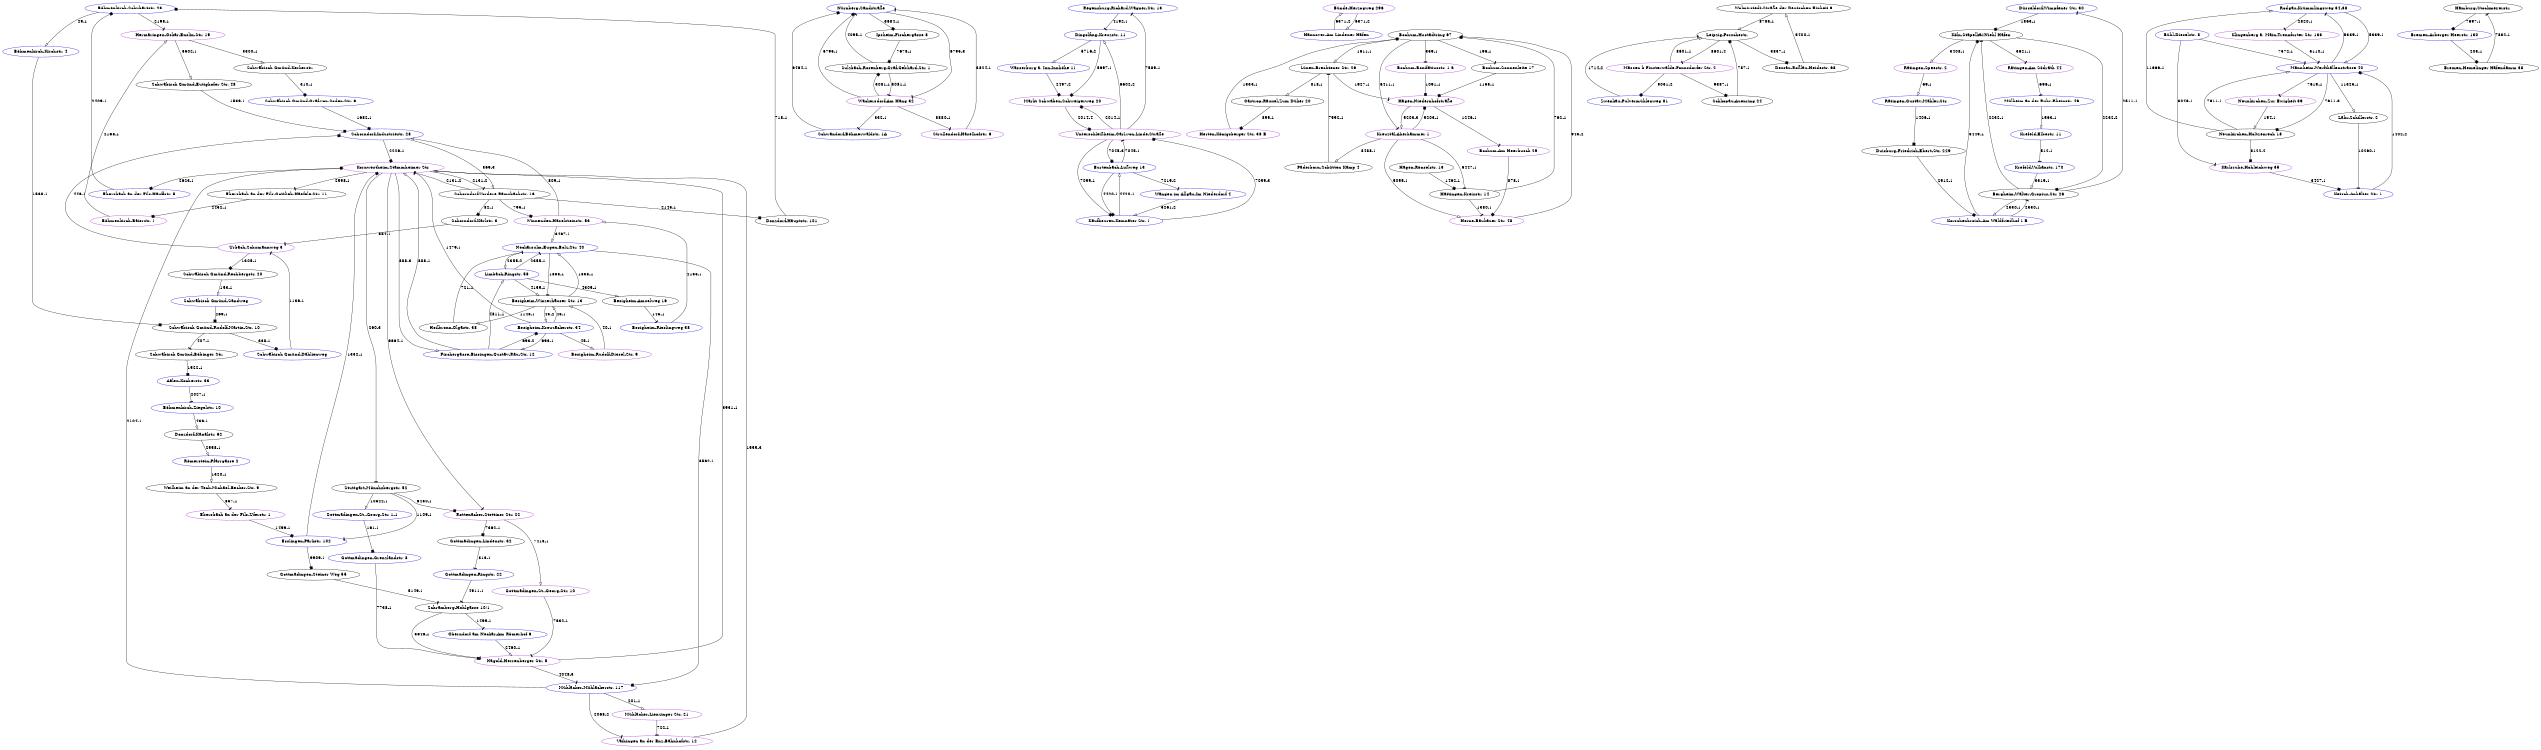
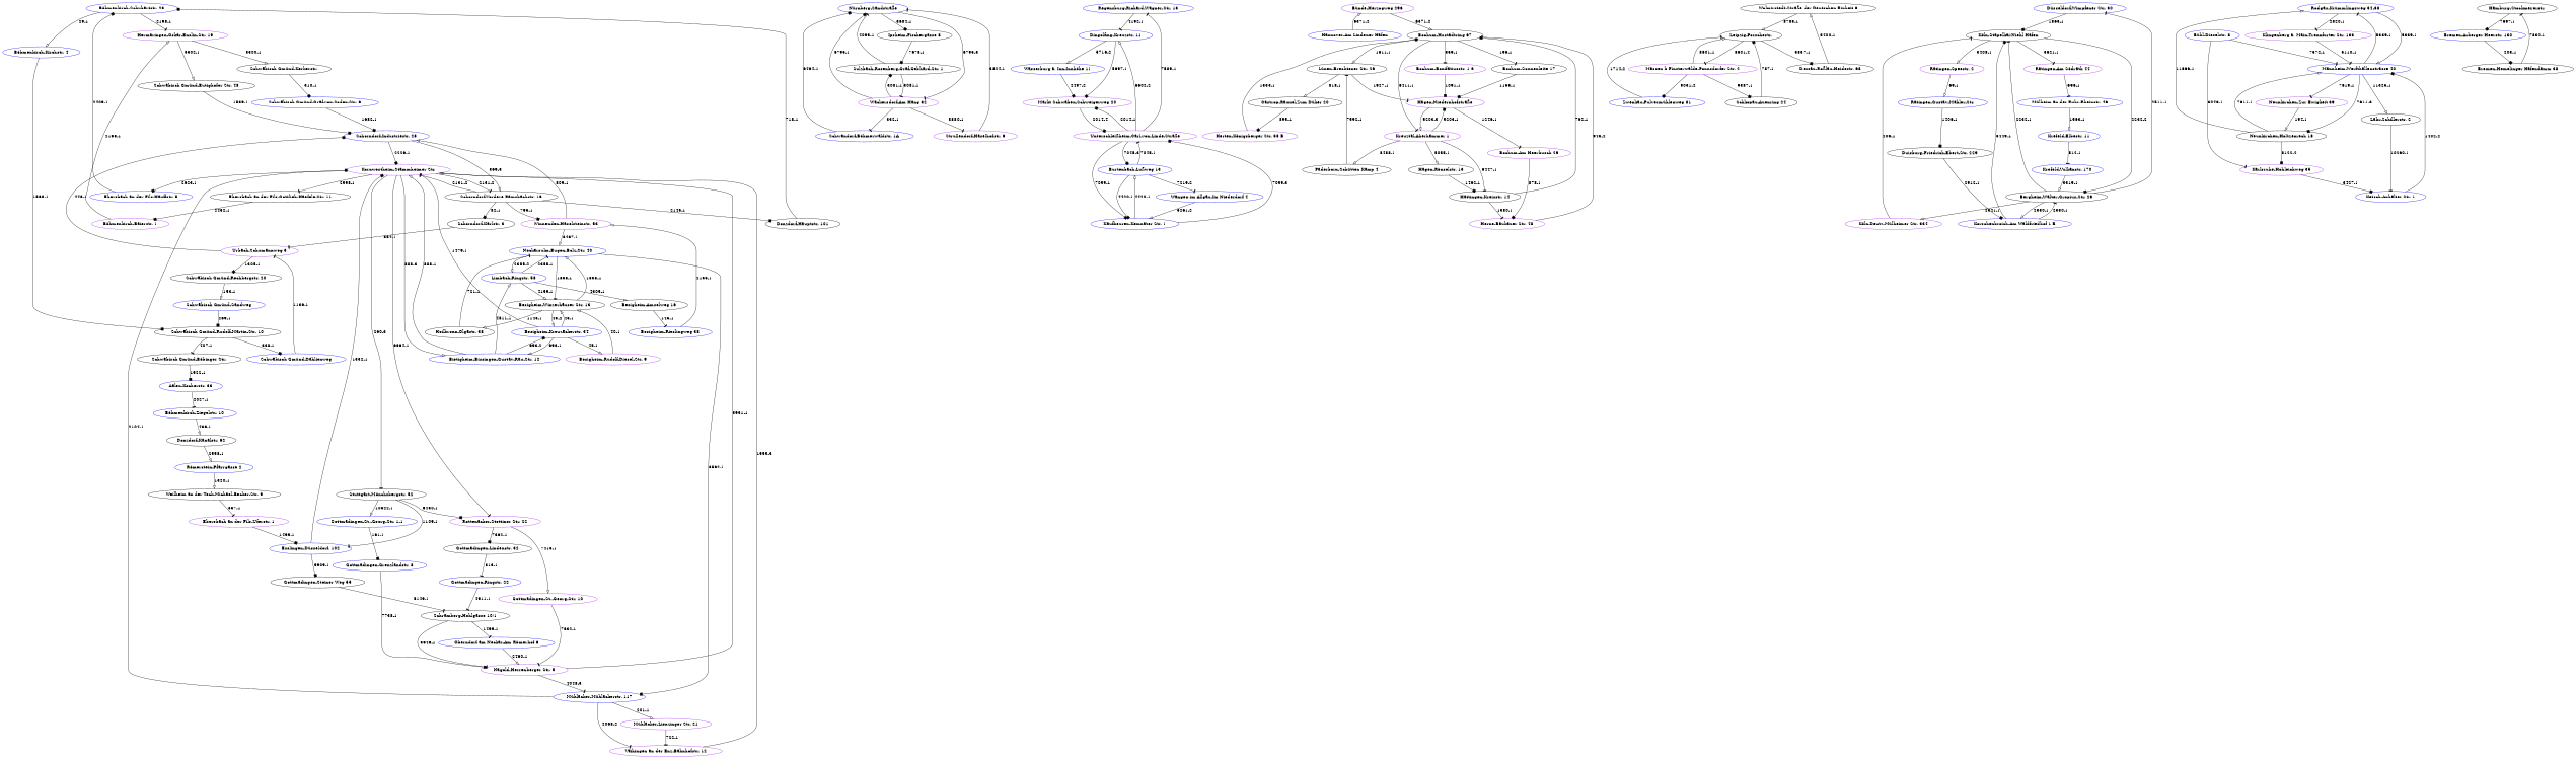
  digraph {
    node [color=blue]
    edge [arrowhead=box]
    n1 [label="Böhmenkirch-Schubartstr. 23"]
    n2 [color=purple label="Hermaringen-Oskar-Enslin-Str. 19"]
    n3 [label="Böhmenkirch-Kirchstr. 4"]
    n4 [color=black label="Schwäbisch Gmünd-Eutighofer Str. 48"]
    n5 [color=black label="Schwäbisch Gmünd-Kerkerstr."]
    n6 [color=black label="Schwäbisch Gmünd-Rudolf-Martin-Str. 10"]
    n7 [label="Böhmenkirch-Ziegelstr. 10"]
    n8 [color=black label="Donzdorf-Kanalstr. 62"]
    n9 [label="Römerstein-Pfarrgasse 2"]
    n10 [label="Schorndorf-Industriestr. 28"]
    n11 [label="Schwäbisch Gmünd-Graf-von-Soden-Str. 6"]
    n12 [color=purple label="Rottenacker-Stettiner Str. 22"]
    n13 [color=black label="Gottmadingen-Lindenstr. 32"]
    n14 [color=purple label="Gottmadingen-St.-Georg-Str. 10"]
    n15 [label="Gottmadingen-Ringstr. 22"]
    n16 [color=purple label="Nagold-Herrenberger Str. 5"]
    n17 [label="Nürnberg-Sandstraße"]
    n18 [color=black label="Ipsheim-Fischergasse 8"]
    n19 [color=purple label="Wackersdorf-Am Hang 32"]
    n20 [color=black label="Sulzbach-Rosenberg-Graf-Gebhard-Str. 1"]
    n21 [label="Schwandorf-Böhmerwaldstr. 1A"]
    n22 [color=purple label="Strullendorf-Haselhofstr. 6"]
    n23 [label="Regensburg-Richard-Wagner-Str. 13"]
    n24 [label="Dingolfing-Kreuzstr. 11"]
    n25 [label="Wasserburg a. Inn-Innhöhe 11"]
    n26 [color=purple label="Markt Schwaben-Schweigerweg 20"]
    n27 [color=purple label="Bünde-Herzogweg 296"]
    n28 [label="Hannover-Am Lindener Hafen"]
    n29 [color=black label="Paderborn-Schütten Kamp 4"]
    n30 [color=black label="Lünen-Brechtener Str. 26"]
    n31 [color=black label="Castrop-Rauxel-Zum Düker 20"]
    n32 [color=purple label="Hagen-Niedernhofstraße"]
    n33 [color=black label="Wolmirstedt-Straße der Deutschen Einheit 6"]
    n34 [color=black label="Leipzig-Porschestr."]
    n35 [color=purple label="Massen b Finsterwalde-Ponnsdorfer Str. 2"]
    n36 [color=black label="Dessau-Roßlau-Heidestr. 68"]
    n37 [label="Düsseldorf-Wimpfener Str. 30"]
    n38 [color=black label="Köln-Stapelkai/Niehl Hafen"]
    n39 [color=purple label="Ratingen-Am Södrath 44"]
    n40 [color=purple label="Ratingen-Speestr. 2"]
    n41 [color=black label="Bergheim-Walter-Gropius-Str. 26"]
    n42 [label="Mülheim an der Ruhr-Rheinstr. 46"]
    n43 [label="Krefeld-Elbestr. 11"]
    n44 [label="Ratingen-Gustav-Mahler-Str."]
    n45 [color=black label="Duisburg-Friedrich-Ebert-Str. 229"]
    n46 [label="Korschenbroich-Am Waldfriedhof 1 B"]
+   n47 [color=purple label="Köln-Deutz-Mülheimer Str. 334"]
    n48 [color=purple label="Herten-Königsberger Str. 38 B"]
    n49 [color=purple label="Kreuztal-Aherhammer 1"]
    n50 [color=purple label="Bochum-Am Heerbusch 29"]
    n51 [color=black label="Bochum-Hustadtring 67"]
    n52 [label="Zwenkau-Pulvermühlenweg 81"]
    n53 [color=black label="Schkopau-Auenring 24"]
    n54 [color=purple label="Herne-Baukauer Str. 48"]
    n55 [color=purple label="Bochum-Bonifatiusstr. 1 a"]
    n56 [color=black label="Bochum-Sonnenleite 17"]
    n57 [color=black label="Hattingen-Kreisstr. 14"]
    n58 [color=black label="Hagen-Rönselstr. 13"]
    n59 [label="Krefeld-Vulkanstr. 170"]
    n60 [label="Rodgau-Krümmlingsweg 34-38"]
    n61 [color=purple label="Klingenberg a. Main-Trennfurter Str. 133"]
    n62 [label="Mannheim-Werfthallenstrasse 40"]
    n63 [color=black label="Neunkirchen-Holtzenrech 18"]
    n64 [color=purple label="Neunkirchen-Zur Ewigkeit 39"]
    n65 [color=black label="Lahr-Schillerstr. 2"]
    n66 [color=purple label="Karlsruhe-Hohleichweg 35"]
    n67 [label="Bühl-Dieselstr. 8"]
    n68 [label="Ketsch-Anhalter Str. 1"]
    n69 [color=black label="Stuttgart-Mönchsbergstr. 52"]
-   n70 [label="Esslingen-Parkstr. 102"]
+   n70 [label="Esslingen-Düsseldorf. 102"]
    n71 [label="Gottmadingen-St.-Georg-Str. 1-1"]
    n72 [color=purple label="Kornwestheim-Stammheimer Str."]
    n73 [color=black label="Gottmadingen-Steiner Weg 55"]
    n74 [label="Gottmadingen-Grenzlandstr. 8"]
    n75 [color=black label="Ebersbach an der Fils-Gottlieb-Haefele-Str. 11"]
    n76 [label="Ebersbach an der Fils-Hauffstr. 5"]
    n77 [color=black label="Schorndorf-Vordere Ramsbachstr. 16"]
-   n78 [label="Fischergasse-Bissingen-Gustav-Rau-Str. 12"]
+   n78 [label="Bietigheim-Bissingen-Gustav-Rau-Str. 12"]
    n79 [color=purple label="Böhmenkirch-Baierstr. 1"]
    n80 [color=purple label="Winnenden-Haselsteinstr. 53"]
    n81 [color=black label="Donzdorf-Hauptstr. 101"]
    n82 [color=black label="Schorndorf-Karlstr. 3"]
    n83 [label="Limbach-Ringstr. 58"]
    n84 [label="Besigheim-Kreuzäckerstr. 34"]
    n85 [label="Neckarsulm-Eugen-Bolz-Str. 40"]
    n86 [label="Mühlacker-Mühlackerstr. 117"]
    n87 [color=black label="Besigheim-Winzerhäuser Str. 13"]
    n88 [color=purple label="Vaihingen an der Enz-Bahnhofstr. 12"]
    n89 [color=purple label="Mühlacker-Lienzinger Str. 21"]
    n90 [color=black label="Weilheim an der Teck-Michael-Becker-Str. 9"]
    n91 [color=purple label="Ebersbach an der Fils-Uferstr. 1"]
    n92 [label="Aalen-Kocherstr. 33"]
    n93 [color=black label="Schwäbisch Gmünd-Rechbergstr. 20"]
    n94 [label="Schwäbisch Gmünd-Sandweg"]
    n95 [color=black label="Schwäbisch Gmünd-Böbinger Str."]
    n96 [label="Schwäbisch Gmünd-Dahlienweg"]
    n97 [color=purple label="Urbach-Schumannweg 3"]
    n98 [color=black label="Schramberg-Hohlgasse 10/1"]
    n99 [color=black label="Heilbronn-Olgastr. 38"]
    n100 [color=black label="Hamburg-Stockmeyerstr."]
    n101 [label="Bremen-Arberger Heerstr. 130"]
    n102 [color=black label="Bremen-Hemelinger Hafendamm 38"]
    n103 [color=black label="Besigheim-Amselweg 16"]
    n104 [color=purple label="Besigheim-Rudolf-Diesel-Str. 9"]
    n105 [label="Besigheim-Rieslingweg 38"]
    n106 [label="Oberndorf am Neckar-Am Römerhof 6"]
    n107 [color=purple label="Unterschleißheim-Carl-von-Linde-Straße"]
    n108 [label="Kaufbeuren-Kemnater Str. 1"]
    n109 [label="Burtenbach-Lußweg 13"]
    n110 [label="Wangen im Allgäu-Im Niederdorf 4"]
    n1 -> n2 [arrowhead=tee label="2198-1"]
    n1 -> n3 [arrowhead=onormal label="29-1"]
    n2 -> n4 [arrowhead=onormal label="3502-1"]
    n2 -> n5 [arrowhead=onormal label="3300-1"]
    n3 -> n6 [label="1568-1"]
    n4 -> n10 [label="1539-1"]
    n5 -> n11 [label="310-1"]
    n6 -> n95 [arrowhead=tee label="407-1"]
    n6 -> n96 [label="338-1"]
    n7 -> n8 [arrowhead=onormal label="436-1"]
    n8 -> n9 [arrowhead=onormal label="2558-1"]
    n9 -> n90 [arrowhead=onormal label="1320-1"]
    n10 -> n72 [label="2226-1"]
    n10 -> n77 [arrowhead=onormal label="369-3"]
    n11 -> n10 [label="1682-1"]
    n12 -> n13 [label="7362-1"]
    n12 -> n14 [arrowhead=onormal label="7413-1"]
    n13 -> n15 [arrowhead=tee label="313-1"]
    n14 -> n16 [arrowhead=tee label="7632-1"]
    n15 -> n98 [arrowhead=tee label="4911-1"]
    n16 -> n72 [arrowhead=onormal label="3931-1"]
    n16 -> n86 [arrowhead=tee label="4048-3"]
    n17 -> n18 [label="3684-1"]
    n17 -> n19 [arrowhead=tee label="6795-3"]
    n18 -> n20 [label="7678-1"]
    n19 -> n17 [label="6795-1"]
    n19 -> n20 [label="3081-1"]
    n19 -> n21 [arrowhead=tee label="332-1"]
    n19 -> n22 [arrowhead=tee label="8880-1"]
    n20 -> n17 [arrowhead=tee label="4095-1"]
    n20 -> n19 [arrowhead=tee label="3081-1"]
    n21 -> n17 [label="6464-1"]
    n22 -> n17 [arrowhead=tee label="3824-1"]
    n23 -> n24 [arrowhead=tee label="4192-1"]
    n24 -> n25 [arrowhead=onormal label="5716-2"]
    n24 -> n26 [label="5697-1"]
    n25 -> n26 [label="2497-2"]
    n26 -> n107 [label="2014-4"]
-   n27 -> n28 [arrowhead=onormal label="6371-2"]
+   n27 -> n51 [arrowhead=onormal label="6371-2"]
    n28 -> n27 [arrowhead=onormal label="6371-2"]
    n29 -> n30 [arrowhead=tee label="7592-1"]
    n30 -> n31 [arrowhead=onormal label="818-1"]
    n30 -> n32 [arrowhead=tee label="1927-1"]
    n31 -> n48 [label="895-1"]
    n32 -> n49 [arrowhead=onormal label="5203-3"]
    n32 -> n50 [arrowhead=tee label="1246-1"]
    n33 -> n34 [arrowhead=onormal label="8783-1"]
    n34 -> n35 [arrowhead=tee label="8601-4"]
    n34 -> n36 [label="3837-1"]
    n35 -> n34 [arrowhead=onormal label="8601-1"]
    n35 -> n52 [label="9031-2"]
    n35 -> n53 [label="9387-1"]
    n36 -> n33 [arrowhead=onormal label="5400-1"]
    n37 -> n38 [label="1863-1"]
    n38 -> n39 [arrowhead=tee label="3621-1"]
    n38 -> n40 [arrowhead=onormal label="3408-1"]
    n38 -> n41 [label="2232-2"]
    n39 -> n42 [arrowhead=tee label="696-1"]
    n40 -> n44 [arrowhead=onormal label="69-1"]
    n41 -> n37 [arrowhead=tee label="2511-1"]
    n41 -> n38 [arrowhead=tee label="2232-1"]
    n41 -> n46 [arrowhead=onormal label="2330-1"]
+   n41 -> n47 [arrowhead=onormal label="2341-1"]
    n42 -> n43 [arrowhead=onormal label="1563-1"]
    n43 -> n59 [arrowhead=tee label="512-1"]
    n44 -> n45 [label="1406-1"]
    n45 -> n46 [label="2912-1"]
    n46 -> n38 [label="3449-1"]
    n46 -> n41 [arrowhead=tee label="2330-1"]
+   n47 -> n38 [arrowhead=tee label="206-1"]
    n48 -> n51 [label="1333-1"]
    n49 -> n29 [arrowhead=onormal label="8488-1"]
    n49 -> n32 [label="5203-1"]
    n49 -> n57 [arrowhead=tee label="6447-1"]
-   n49 -> n54 [arrowhead=onormal label="5055-1"]
+   n49 -> n58 [arrowhead=onormal label="5055-1"]
    n50 -> n54 [label="878-1"]
    n51 -> n30 [arrowhead=onormal label="1611-1"]
    n51 -> n49 [arrowhead=tee label="6411-1"]
    n51 -> n55 [arrowhead=tee label="359-1"]
    n51 -> n56 [arrowhead=tee label="196-1"]
    n52 -> n34 [arrowhead=tee label="1714-2"]
    n53 -> n34 [label="787-1"]
    n54 -> n51 [arrowhead=tee label="943-2"]
    n55 -> n32 [label="1091-1"]
    n56 -> n32 [label="1155-1"]
    n57 -> n51 [label="762-1"]
    n57 -> n54 [arrowhead=tee label="1380-1"]
    n58 -> n57 [label="1462-1"]
    n59 -> n41 [arrowhead=onormal label="3319-1"]
    n60 -> n61 [arrowhead=tee label="2820-1"]
    n60 -> n62 [arrowhead=onormal label="5339-1"]
    n61 -> n62 [arrowhead=tee label="5110-1"]
    n62 -> n60 [arrowhead=tee label="5339-1"]
    n62 -> n63 [label="7611-3"]
    n62 -> n64 [arrowhead=tee label="7619-1"]
    n62 -> n65 [arrowhead=onormal label="11325-1"]
    n63 -> n60 [arrowhead=onormal label="11666-1"]
    n63 -> n62 [arrowhead=onormal label="7611-1"]
    n63 -> n66 [label="8122-2"]
    n64 -> n63 [arrowhead=onormal label="194-1"]
    n65 -> n68 [arrowhead=tee label="10260-1"]
    n66 -> n68 [label="3427-1"]
    n67 -> n62 [arrowhead=tee label="7572-1"]
    n67 -> n66 [arrowhead=tee label="3046-1"]
    n68 -> n62 [label="1402-2"]
    n69 -> n12 [label="6430-1"]
    n69 -> n70 [arrowhead=tee label="1109-1"]
    n69 -> n71 [arrowhead=onormal label="10522-1"]
    n70 -> n72 [label="1332-1"]
    n70 -> n73 [label="9909-1"]
    n71 -> n74 [label="161-1"]
    n72 -> n12 [arrowhead=tee label="6664-1"]
    n72 -> n69 [arrowhead=tee label="260-3"]
    n72 -> n75 [arrowhead=tee label="2598-1"]
    n72 -> n76 [label="2623-1"]
    n72 -> n77 [arrowhead=tee label="2131-2"]
    n72 -> n78 [arrowhead=onormal label="888-3"]
    n73 -> n98 [arrowhead=tee label="5149-1"]
    n74 -> n16 [label="7738-1"]
    n75 -> n79 [label="2452-1"]
    n76 -> n1 [label="2409-1"]
    n77 -> n72 [arrowhead=tee label="2131-2"]
    n77 -> n80 [label="795-1"]
    n77 -> n81 [label="2145-1"]
    n77 -> n82 [label="82-1"]
    n78 -> n72 [arrowhead=onormal label="888-1"]
    n78 -> n83 [arrowhead=onormal label="4811-1"]
    n78 -> n84 [label="693-2"]
    n79 -> n2 [arrowhead=onormal label="2168-1"]
    n80 -> n10 [arrowhead=onormal label="809-1"]
    n80 -> n85 [arrowhead=onormal label="3467-1"]
    n81 -> n1 [label="718-1"]
    n82 -> n97 [arrowhead=tee label="354-1"]
    n83 -> n85 [arrowhead=tee label="2355-1"]
    n83 -> n87 [arrowhead=onormal label="4159-1"]
    n83 -> n103 [arrowhead=onormal label="4305-1"]
    n84 -> n72 [arrowhead=tee label="1479-1"]
    n84 -> n78 [arrowhead=onormal label="693-1"]
    n84 -> n87 [arrowhead=onormal label="43-1"]
    n84 -> n104 [arrowhead=onormal label="45-1"]
    n85 -> n83 [arrowhead=onormal label="2355-2"]
    n85 -> n86 [label="3562-1"]
    n85 -> n87 [arrowhead=tee label="1838-1"]
    n86 -> n72 [label="2104-1"]
    n86 -> n88 [arrowhead=tee label="2068-2"]
    n86 -> n89 [arrowhead=onormal label="201-1"]
    n87 -> n84 [arrowhead=onormal label="43-2"]
    n87 -> n85 [arrowhead=onormal label="1838-1"]
    n87 -> n99 [arrowhead=onormal label="1143-1"]
    n88 -> n72 [arrowhead=onormal label="1555-3"]
    n89 -> n88 [arrowhead=tee label="722-1"]
    n90 -> n91 [arrowhead=tee label="857-1"]
    n91 -> n70 [label="1499-1"]
    n92 -> n7 [arrowhead=tee label="2027-1"]
    n93 -> n94 [arrowhead=onormal label="153-1"]
    n94 -> n6 [label="269-1"]
    n95 -> n92 [label="1522-1"]
    n96 -> n97 [arrowhead=tee label="1136-1"]
    n97 -> n10 [label="446-1"]
    n97 -> n93 [label="1305-1"]
    n98 -> n16 [arrowhead=tee label="3646-1"]
    n98 -> n106 [arrowhead=tee label="1499-1"]
    n99 -> n85 [arrowhead=tee label="721-1"]
    n100 -> n101 [label="7697-1"]
    n101 -> n102 [label="203-1"]
    n102 -> n100 [arrowhead=tee label="7832-1"]
    n103 -> n105 [arrowhead=tee label="145-1"]
    n104 -> n87 [arrowhead=onormal label="40-1"]
    n105 -> n80 [arrowhead=onormal label="2135-1"]
    n106 -> n16 [arrowhead=onormal label="2460-1"]
    n107 -> n23 [arrowhead=tee label="7589-1"]
    n107 -> n24 [arrowhead=onormal label="6602-2"]
    n107 -> n26 [label="2014-1"]
    n107 -> n108 [label="7059-1"]
    n107 -> n109 [label="7045-3"]
    n108 -> n107 [label="7059-3"]
    n108 -> n109 [arrowhead=onormal label="4420-1"]
    n109 -> n107 [arrowhead=tee label="7045-1"]
    n109 -> n108 [label="4420-1"]
    n109 -> n110 [arrowhead=tee label="7219-2"]
    n110 -> n108 [arrowhead=onormal label="5261-2"]
  }
